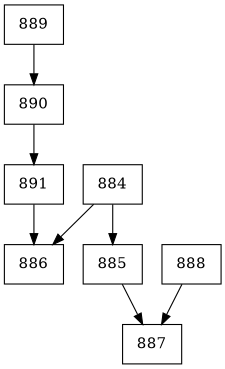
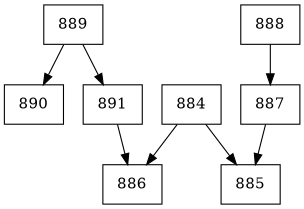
  digraph {
    node [shape=record]
    n1 [label="{890}"]
    n2 [label="{889}"]
    n3 [label="{891}"]
    n4 [label="{886}"]
    n5 [label="{884}"]
    n6 [label="{885}"]
    n7 [label="{887}"]
    n8 [label="{888}"]
    n2 -> n1
-   n1 -> n3
+   n2 -> n3
    n3 -> n4
    n5 -> n4
    n5 -> n6
-   n6 -> n7
+   n7 -> n6
    n8 -> n7
  }
